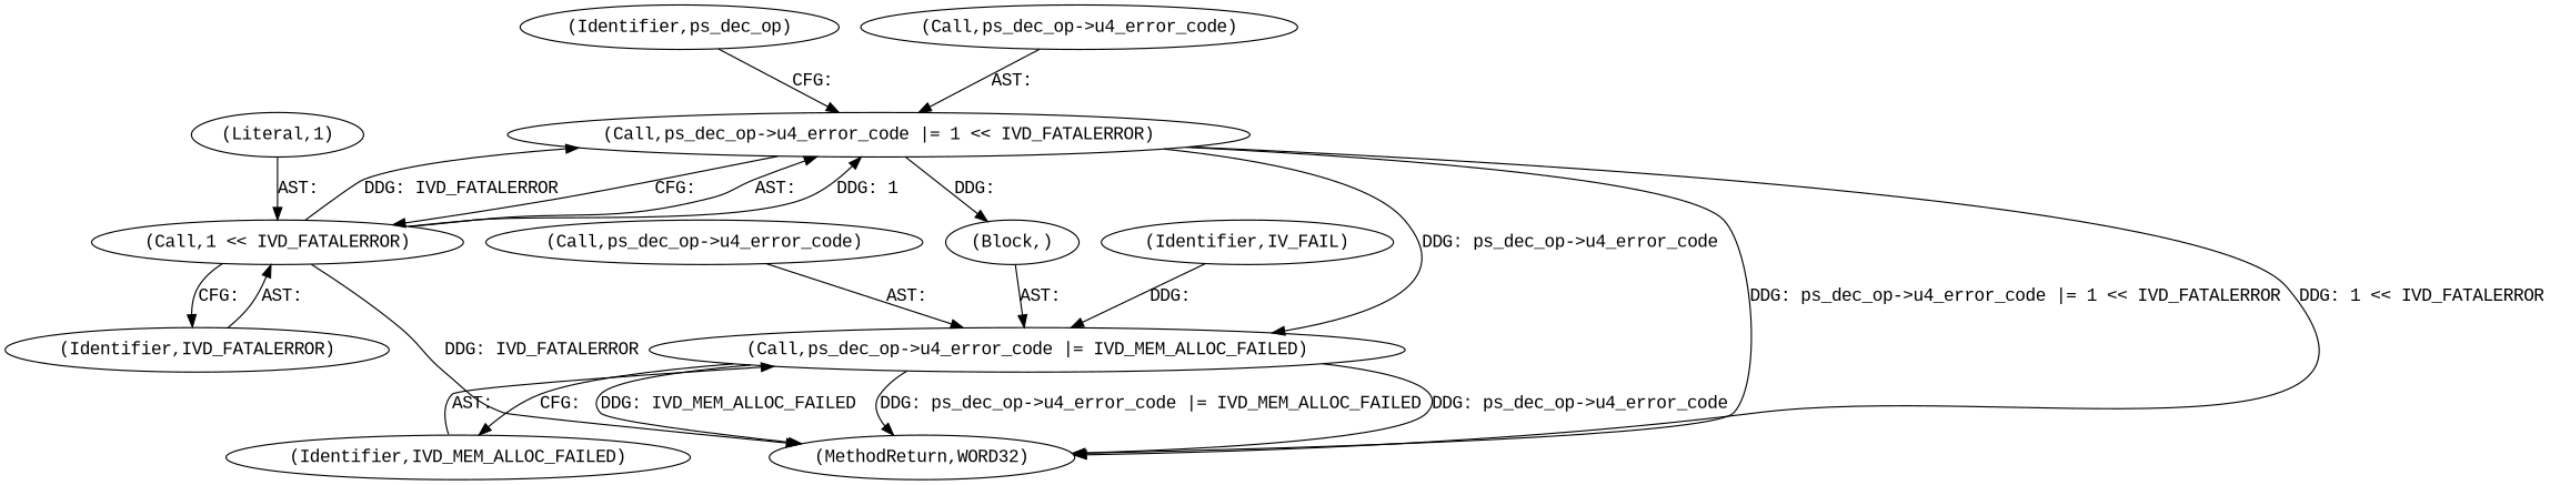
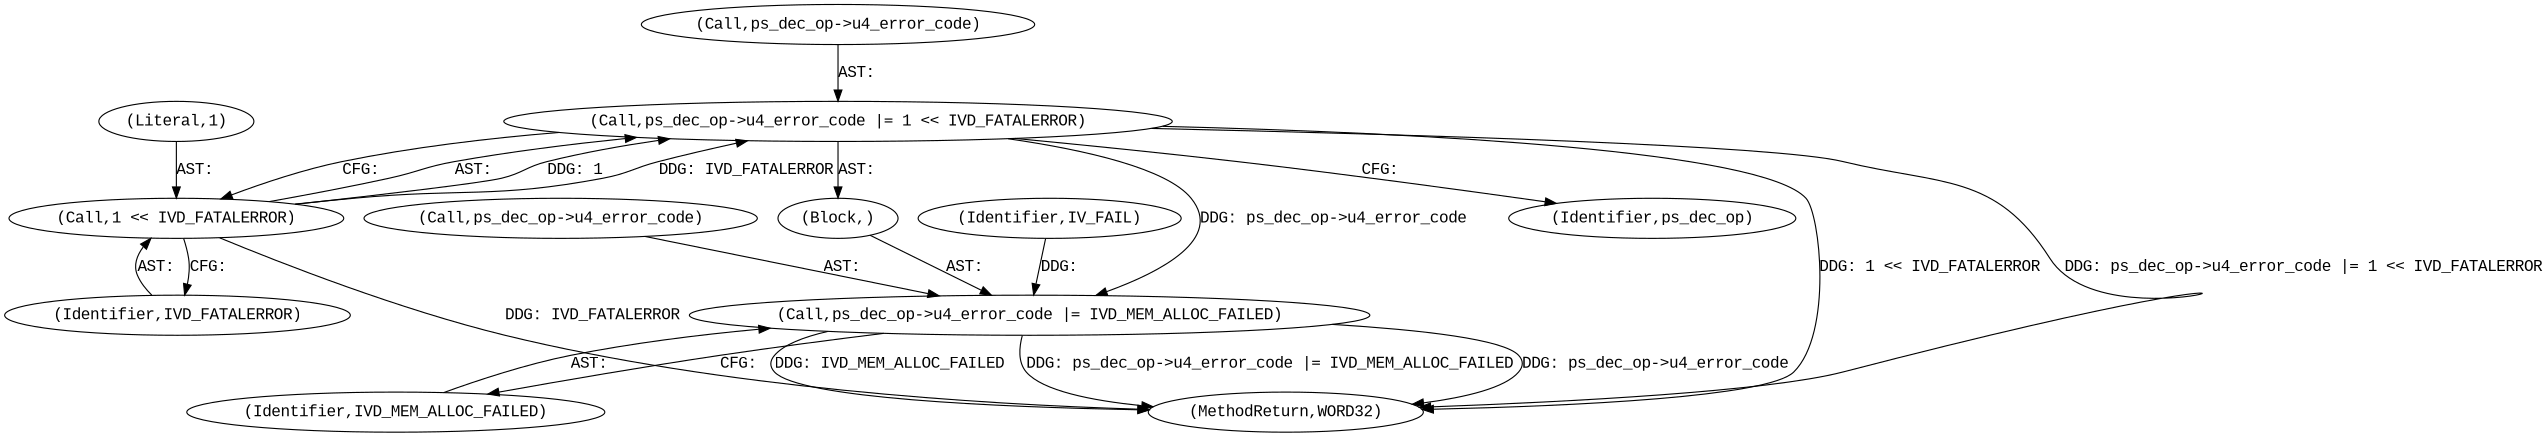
  digraph {
    fontname="Liberation Mono"
    node [fontname="Liberation Mono"]
    edge [fontname="Liberation Mono"]
    n1 [label="(Call,ps_dec_op->u4_error_code |= 1 << IVD_FATALERROR)"]
    n2 [label="(Call,1 << IVD_FATALERROR)"]
    n3 [label="(Call,ps_dec_op->u4_error_code |= IVD_MEM_ALLOC_FAILED)"]
    n4 [label="(MethodReturn,WORD32)"]
    n5 [label="(Block,)"]
    n6 [label="(Identifier,IVD_FATALERROR)"]
    n7 [label="(Identifier,IVD_MEM_ALLOC_FAILED)"]
    n8 [label="(Call,ps_dec_op->u4_error_code)"]
    n9 [label="(Identifier,ps_dec_op)"]
    n10 [label="(Call,ps_dec_op->u4_error_code)"]
    n11 [label="(Literal,1)"]
    n12 [label="(Identifier,IV_FAIL)"]
    n1 -> n2 [label="CFG: "]
    n1 -> n3 [label="DDG: ps_dec_op->u4_error_code"]
    n1 -> n4 [label="DDG: ps_dec_op->u4_error_code |= 1 << IVD_FATALERROR"]
    n1 -> n4 [label="DDG: 1 << IVD_FATALERROR"]
-   n1 -> n5 [label="DDG: "]
+   n1 -> n5 [label="AST: "]
    n2 -> n1 [label="AST: "]
    n2 -> n1 [label="DDG: 1"]
    n2 -> n1 [label="DDG: IVD_FATALERROR"]
    n2 -> n4 [label="DDG: IVD_FATALERROR"]
    n2 -> n6 [label="CFG: "]
    n3 -> n4 [label="DDG: ps_dec_op->u4_error_code"]
    n3 -> n4 [label="DDG: IVD_MEM_ALLOC_FAILED"]
    n3 -> n4 [label="DDG: ps_dec_op->u4_error_code |= IVD_MEM_ALLOC_FAILED"]
    n3 -> n7 [label="CFG: "]
    n5 -> n3 [label="AST: "]
    n6 -> n2 [label="AST: "]
    n7 -> n3 [label="AST: "]
    n8 -> n3 [label="AST: "]
-   n9 -> n1 [label="CFG: "]
+   n1 -> n9 [label="CFG: "]
    n10 -> n1 [label="AST: "]
    n11 -> n2 [label="AST: "]
    n12 -> n3 [label="DDG: "]
  }
